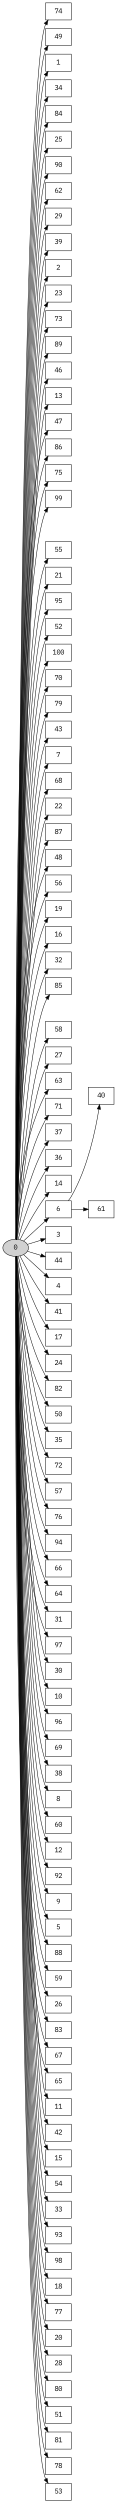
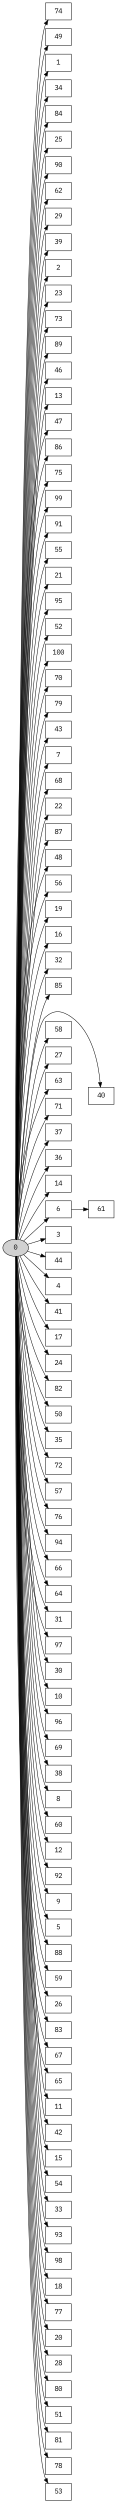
  digraph {
    fontname="IBM Plex Mono"
    rankdir=LR
    node [fillcolor=white fontname="IBM Plex Mono" style=filled shape=box]
    edge [fontname="IBM Plex Mono"]
    0 [fillcolor=grey82 shape=""]
    n2 [label="74\n"]
    n3 [label="49\n"]
    n4 [label="1\n"]
    n5 [label="34\n"]
    n6 [label="84\n"]
    n7 [label="25\n"]
    n8 [label="90\n"]
    n9 [label="62\n"]
    n10 [label="29\n"]
    n11 [label="39\n"]
    n12 [label="2\n"]
    n13 [label="23\n"]
    n14 [label="73\n"]
    n15 [label="89\n"]
    n16 [label="46\n"]
    n17 [label="13\n"]
    n18 [label="47\n"]
    n19 [label="86\n"]
    n20 [label="75\n"]
    n21 [label="99\n"]
+   n22 [label="91\n"]
    n23 [label="55\n"]
    n24 [label="21\n"]
    n25 [label="95\n"]
    n26 [label="52\n"]
    n27 [label="100\n"]
    n28 [label="70\n"]
    n29 [label="79\n"]
    n30 [label="43\n"]
    n31 [label="7\n"]
    n32 [label="68\n"]
    n33 [label="22\n"]
    n34 [label="87\n"]
    n35 [label="48\n"]
    n36 [label="56\n"]
    n37 [label="19\n"]
    n38 [label="16\n"]
    n39 [label="32\n"]
    n40 [label="85\n"]
    n41 [label="40\n"]
    n42 [label="58\n"]
    n43 [label="27\n"]
    n44 [label="63\n"]
    n45 [label="71\n"]
    n46 [label="37\n"]
    n47 [label="36\n"]
    n48 [label="14\n"]
    n49 [label="6\n"]
    n50 [label="3\n"]
    n51 [label="44\n"]
    n52 [label="4\n"]
    n53 [label="41\n"]
    n54 [label="17\n"]
    n55 [label="24\n"]
    n56 [label="82\n"]
    n57 [label="50\n"]
    n58 [label="35\n"]
    n59 [label="72\n"]
    n60 [label="57\n"]
    n61 [label="76\n"]
    n62 [label="94\n"]
    n63 [label="66\n"]
    n64 [label="64\n"]
    n65 [label="31\n"]
    n66 [label="97\n"]
    n67 [label="30\n"]
    n68 [label="10\n"]
    n69 [label="96\n"]
    n70 [label="69\n"]
    n71 [label="38\n"]
    n72 [label="8\n"]
    n73 [label="60\n"]
    n74 [label="12\n"]
    n75 [label="92\n"]
    n76 [label="9\n"]
    n77 [label="5\n"]
    n78 [label="88\n"]
    n79 [label="59\n"]
    n80 [label="26\n"]
    n81 [label="83\n"]
    n82 [label="67\n"]
    n83 [label="65\n"]
    n84 [label="11\n"]
    n85 [label="42\n"]
    n86 [label="15\n"]
    n87 [label="54\n"]
    n88 [label="33\n"]
    n89 [label="93\n"]
    n90 [label="98\n"]
    n91 [label="18\n"]
    n92 [label="77\n"]
    n93 [label="20\n"]
    n94 [label="28\n"]
    n95 [label="80\n"]
    n96 [label="51\n"]
    n97 [label="81\n"]
    n98 [label="78\n"]
    n99 [label="53\n"]
    n100 [label="61\n"]
    0 -> n2
    0 -> n3
    0 -> n4
    0 -> n5
    0 -> n6
    0 -> n7
    0 -> n8
    0 -> n9
    0 -> n10
    0 -> n11
    0 -> n12
    0 -> n13
    0 -> n14
    0 -> n15
    0 -> n16
    0 -> n17
    0 -> n18
    0 -> n19
    0 -> n20
    0 -> n21
+   0 -> n22
    0 -> n23
    0 -> n24
    0 -> n25
    0 -> n26
    0 -> n27
    0 -> n28
    0 -> n29
    0 -> n30
    0 -> n31
    0 -> n32
    0 -> n33
    0 -> n34
    0 -> n35
    0 -> n36
    0 -> n37
    0 -> n38
    0 -> n39
    0 -> n40
-   n49 -> n41
+   0 -> n41
    0 -> n42
    0 -> n43
    0 -> n44
    0 -> n45
    0 -> n46
    0 -> n47
    0 -> n48
    0 -> n49
    0 -> n50
    0 -> n51
    0 -> n52
    0 -> n53
    0 -> n54
    0 -> n55
    0 -> n56
    0 -> n57
    0 -> n58
    0 -> n59
    0 -> n60
    0 -> n61
    0 -> n62
    0 -> n63
    0 -> n64
    0 -> n65
    0 -> n66
    0 -> n67
    0 -> n68
    0 -> n69
    0 -> n70
    0 -> n71
    0 -> n72
    0 -> n73
    0 -> n74
    0 -> n75
    0 -> n76
    0 -> n77
    0 -> n78
    0 -> n79
    0 -> n80
    0 -> n81
    0 -> n82
    0 -> n83
    0 -> n84
    0 -> n85
    0 -> n86
    0 -> n87
    0 -> n88
    0 -> n89
    0 -> n90
    0 -> n91
    0 -> n92
    0 -> n93
    0 -> n94
    0 -> n95
    0 -> n96
    0 -> n97
    0 -> n98
    0 -> n99
    n49 -> n100
  }
